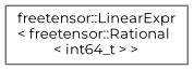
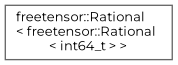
  digraph {
    rankdir=LR
    fontname=Montserrat
-   n1 [color=grey40 fillcolor=white fontname=Montserrat fontsize=10 height=0.2 label="freetensor::LinearExpr\l\< freetensor::Rational\l\< int64_t \> \>" shape=box style=filled width=0.4]
+   n1 [color=grey40 fillcolor=white fontname=Montserrat fontsize=10 height=0.2 label="freetensor::Rational\l\< freetensor::Rational\l\< int64_t \> \>" shape=box style=filled width=0.4]
  }
